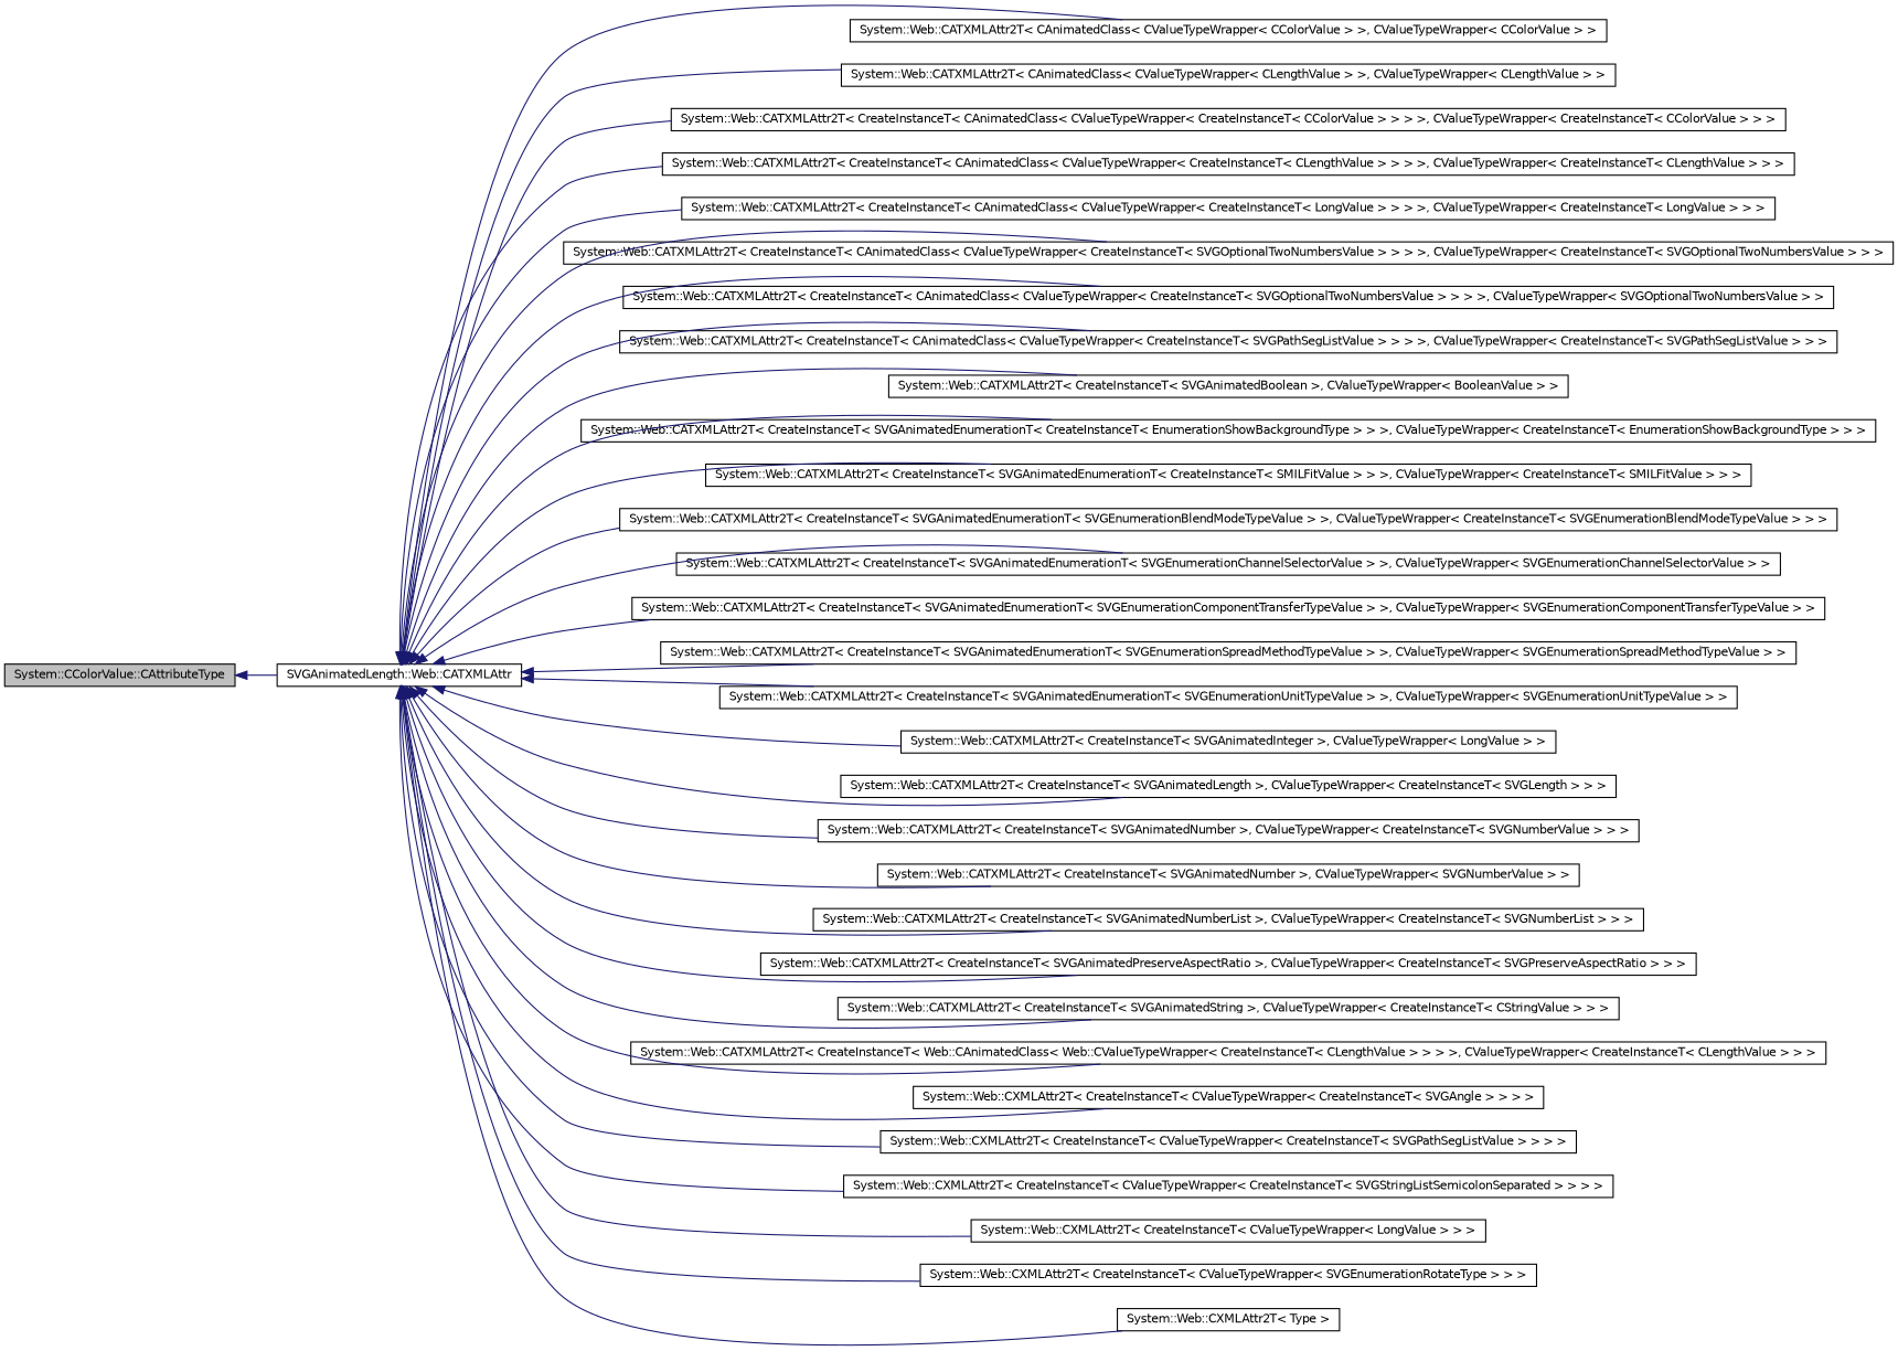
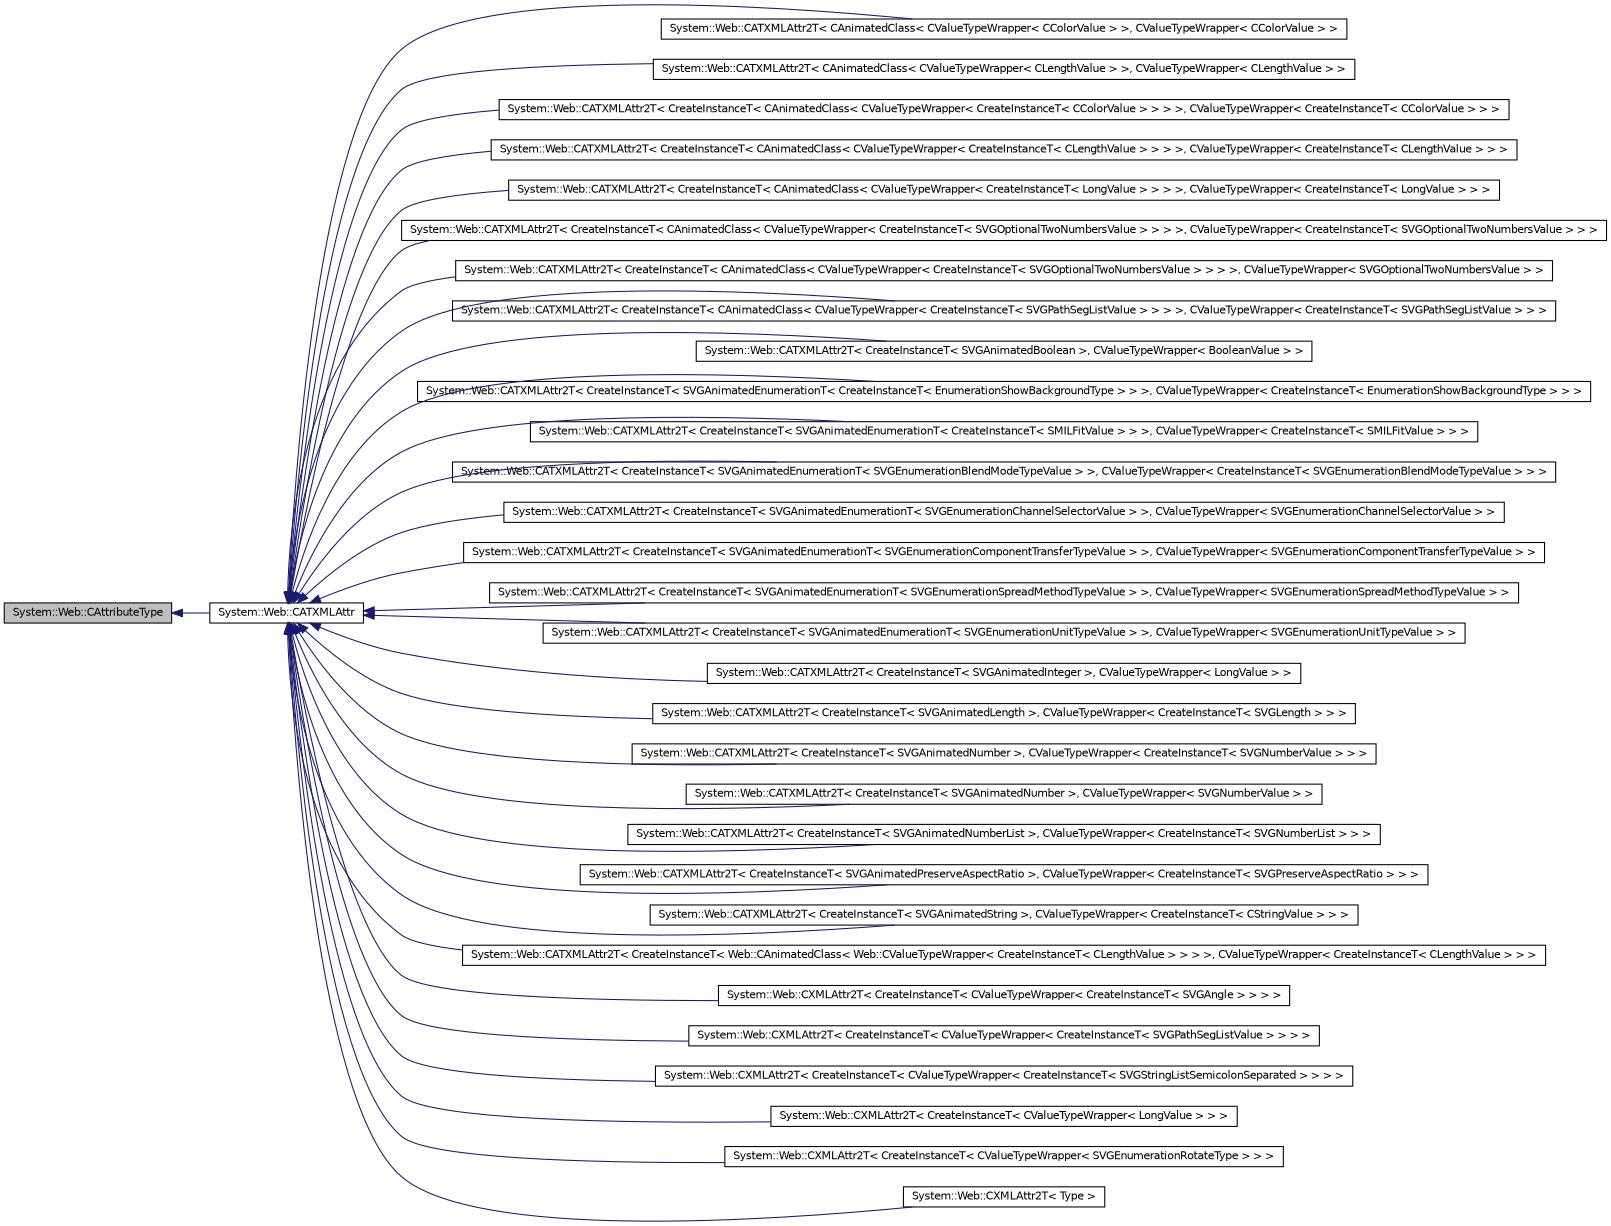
  digraph {
    rankdir=LR
    node [color=black fillcolor=white fontname=Helvetica fontsize=10 shape=record style=filled]
    edge [color=midnightblue dir=back fontname=Helvetica fontsize=10 labelfontname=Helvetica labelfontsize=10 style=solid]
-   n1 [fillcolor=grey75 fontcolor=black height=0.2 label="System::CColorValue::CAttributeType" width=0.4]
-   n2 [height=0.2 label="SVGAnimatedLength::Web::CATXMLAttr" width=0.4]
+   n1 [fillcolor=grey75 fontcolor=black height=0.2 label="System::Web::CAttributeType" width=0.4]
+   n2 [height=0.2 label="System::Web::CATXMLAttr" width=0.4]
    n3 [height=0.2 label="System::Web::CATXMLAttr2T\< CAnimatedClass\< CValueTypeWrapper\< CColorValue \> \>, CValueTypeWrapper\< CColorValue \> \>" width=0.4]
    n4 [height=0.2 label="System::Web::CATXMLAttr2T\< CAnimatedClass\< CValueTypeWrapper\< CLengthValue \> \>, CValueTypeWrapper\< CLengthValue \> \>" width=0.4]
    n5 [height=0.2 label="System::Web::CATXMLAttr2T\< CreateInstanceT\< CAnimatedClass\< CValueTypeWrapper\< CreateInstanceT\< CColorValue \> \> \> \>, CValueTypeWrapper\< CreateInstanceT\< CColorValue \> \> \>" width=0.4]
    n6 [height=0.2 label="System::Web::CATXMLAttr2T\< CreateInstanceT\< CAnimatedClass\< CValueTypeWrapper\< CreateInstanceT\< CLengthValue \> \> \> \>, CValueTypeWrapper\< CreateInstanceT\< CLengthValue \> \> \>" width=0.4]
    n7 [height=0.2 label="System::Web::CATXMLAttr2T\< CreateInstanceT\< CAnimatedClass\< CValueTypeWrapper\< CreateInstanceT\< LongValue \> \> \> \>, CValueTypeWrapper\< CreateInstanceT\< LongValue \> \> \>" width=0.4]
    n8 [height=0.2 label="System::Web::CATXMLAttr2T\< CreateInstanceT\< CAnimatedClass\< CValueTypeWrapper\< CreateInstanceT\< SVGOptionalTwoNumbersValue \> \> \> \>, CValueTypeWrapper\< CreateInstanceT\< SVGOptionalTwoNumbersValue \> \> \>" width=0.4]
    n9 [height=0.2 label="System::Web::CATXMLAttr2T\< CreateInstanceT\< CAnimatedClass\< CValueTypeWrapper\< CreateInstanceT\< SVGOptionalTwoNumbersValue \> \> \> \>, CValueTypeWrapper\< SVGOptionalTwoNumbersValue \> \>" width=0.4]
    n10 [height=0.2 label="System::Web::CATXMLAttr2T\< CreateInstanceT\< CAnimatedClass\< CValueTypeWrapper\< CreateInstanceT\< SVGPathSegListValue \> \> \> \>, CValueTypeWrapper\< CreateInstanceT\< SVGPathSegListValue \> \> \>" width=0.4]
    n11 [height=0.2 label="System::Web::CATXMLAttr2T\< CreateInstanceT\< SVGAnimatedBoolean \>, CValueTypeWrapper\< BooleanValue \> \>" width=0.4]
    n12 [height=0.2 label="System::Web::CATXMLAttr2T\< CreateInstanceT\< SVGAnimatedEnumerationT\< CreateInstanceT\< EnumerationShowBackgroundType \> \> \>, CValueTypeWrapper\< CreateInstanceT\< EnumerationShowBackgroundType \> \> \>" width=0.4]
    n13 [height=0.2 label="System::Web::CATXMLAttr2T\< CreateInstanceT\< SVGAnimatedEnumerationT\< CreateInstanceT\< SMILFitValue \> \> \>, CValueTypeWrapper\< CreateInstanceT\< SMILFitValue \> \> \>" width=0.4]
    n14 [height=0.2 label="System::Web::CATXMLAttr2T\< CreateInstanceT\< SVGAnimatedEnumerationT\< SVGEnumerationBlendModeTypeValue \> \>, CValueTypeWrapper\< CreateInstanceT\< SVGEnumerationBlendModeTypeValue \> \> \>" width=0.4]
    n15 [height=0.2 label="System::Web::CATXMLAttr2T\< CreateInstanceT\< SVGAnimatedEnumerationT\< SVGEnumerationChannelSelectorValue \> \>, CValueTypeWrapper\< SVGEnumerationChannelSelectorValue \> \>" width=0.4]
    n16 [height=0.2 label="System::Web::CATXMLAttr2T\< CreateInstanceT\< SVGAnimatedEnumerationT\< SVGEnumerationComponentTransferTypeValue \> \>, CValueTypeWrapper\< SVGEnumerationComponentTransferTypeValue \> \>" width=0.4]
    n17 [height=0.2 label="System::Web::CATXMLAttr2T\< CreateInstanceT\< SVGAnimatedEnumerationT\< SVGEnumerationSpreadMethodTypeValue \> \>, CValueTypeWrapper\< SVGEnumerationSpreadMethodTypeValue \> \>" width=0.4]
    n18 [height=0.2 label="System::Web::CATXMLAttr2T\< CreateInstanceT\< SVGAnimatedEnumerationT\< SVGEnumerationUnitTypeValue \> \>, CValueTypeWrapper\< SVGEnumerationUnitTypeValue \> \>" width=0.4]
    n19 [height=0.2 label="System::Web::CATXMLAttr2T\< CreateInstanceT\< SVGAnimatedInteger \>, CValueTypeWrapper\< LongValue \> \>" width=0.4]
    n20 [height=0.2 label="System::Web::CATXMLAttr2T\< CreateInstanceT\< SVGAnimatedLength \>, CValueTypeWrapper\< CreateInstanceT\< SVGLength \> \> \>" width=0.4]
    n21 [height=0.2 label="System::Web::CATXMLAttr2T\< CreateInstanceT\< SVGAnimatedNumber \>, CValueTypeWrapper\< CreateInstanceT\< SVGNumberValue \> \> \>" width=0.4]
    n22 [height=0.2 label="System::Web::CATXMLAttr2T\< CreateInstanceT\< SVGAnimatedNumber \>, CValueTypeWrapper\< SVGNumberValue \> \>" width=0.4]
    n23 [height=0.2 label="System::Web::CATXMLAttr2T\< CreateInstanceT\< SVGAnimatedNumberList \>, CValueTypeWrapper\< CreateInstanceT\< SVGNumberList \> \> \>" width=0.4]
    n24 [height=0.2 label="System::Web::CATXMLAttr2T\< CreateInstanceT\< SVGAnimatedPreserveAspectRatio \>, CValueTypeWrapper\< CreateInstanceT\< SVGPreserveAspectRatio \> \> \>" width=0.4]
    n25 [height=0.2 label="System::Web::CATXMLAttr2T\< CreateInstanceT\< SVGAnimatedString \>, CValueTypeWrapper\< CreateInstanceT\< CStringValue \> \> \>" width=0.4]
    n26 [height=0.2 label="System::Web::CATXMLAttr2T\< CreateInstanceT\< Web::CAnimatedClass\< Web::CValueTypeWrapper\< CreateInstanceT\< CLengthValue \> \> \> \>, CValueTypeWrapper\< CreateInstanceT\< CLengthValue \> \> \>" width=0.4]
    n27 [height=0.2 label="System::Web::CXMLAttr2T\< CreateInstanceT\< CValueTypeWrapper\< CreateInstanceT\< SVGAngle \> \> \> \>" width=0.4]
    n28 [height=0.2 label="System::Web::CXMLAttr2T\< CreateInstanceT\< CValueTypeWrapper\< CreateInstanceT\< SVGPathSegListValue \> \> \> \>" width=0.4]
    n29 [height=0.2 label="System::Web::CXMLAttr2T\< CreateInstanceT\< CValueTypeWrapper\< CreateInstanceT\< SVGStringListSemicolonSeparated \> \> \> \>" width=0.4]
    n30 [height=0.2 label="System::Web::CXMLAttr2T\< CreateInstanceT\< CValueTypeWrapper\< LongValue \> \> \>" width=0.4]
    n31 [height=0.2 label="System::Web::CXMLAttr2T\< CreateInstanceT\< CValueTypeWrapper\< SVGEnumerationRotateType \> \> \>" width=0.4]
    n32 [height=0.2 label="System::Web::CXMLAttr2T\< Type \>" width=0.4]
    n1 -> n2
    n2 -> n3
    n2 -> n4
    n2 -> n5
    n2 -> n6
    n2 -> n7
    n2 -> n8
    n2 -> n9
    n2 -> n10
    n2 -> n11
    n2 -> n12
    n2 -> n13
    n2 -> n14
    n2 -> n15
    n2 -> n16
    n2 -> n17
    n2 -> n18
    n2 -> n19
    n2 -> n20
    n2 -> n21
    n2 -> n22
    n2 -> n23
    n2 -> n24
    n2 -> n25
    n2 -> n26
    n2 -> n27
    n2 -> n28
    n2 -> n29
    n2 -> n30
    n2 -> n31
    n2 -> n32
  }
